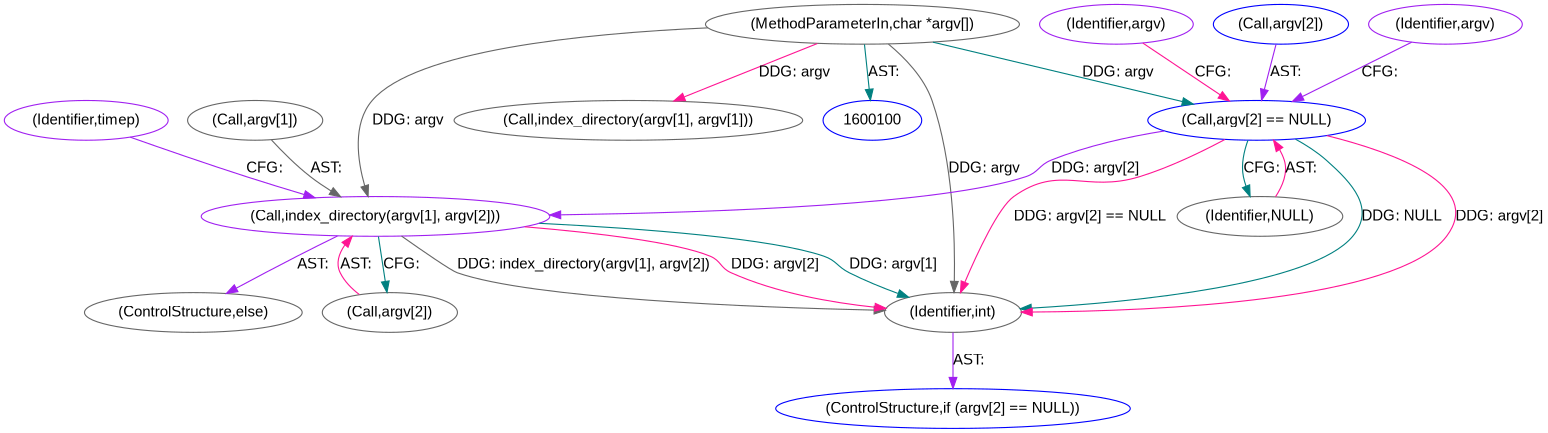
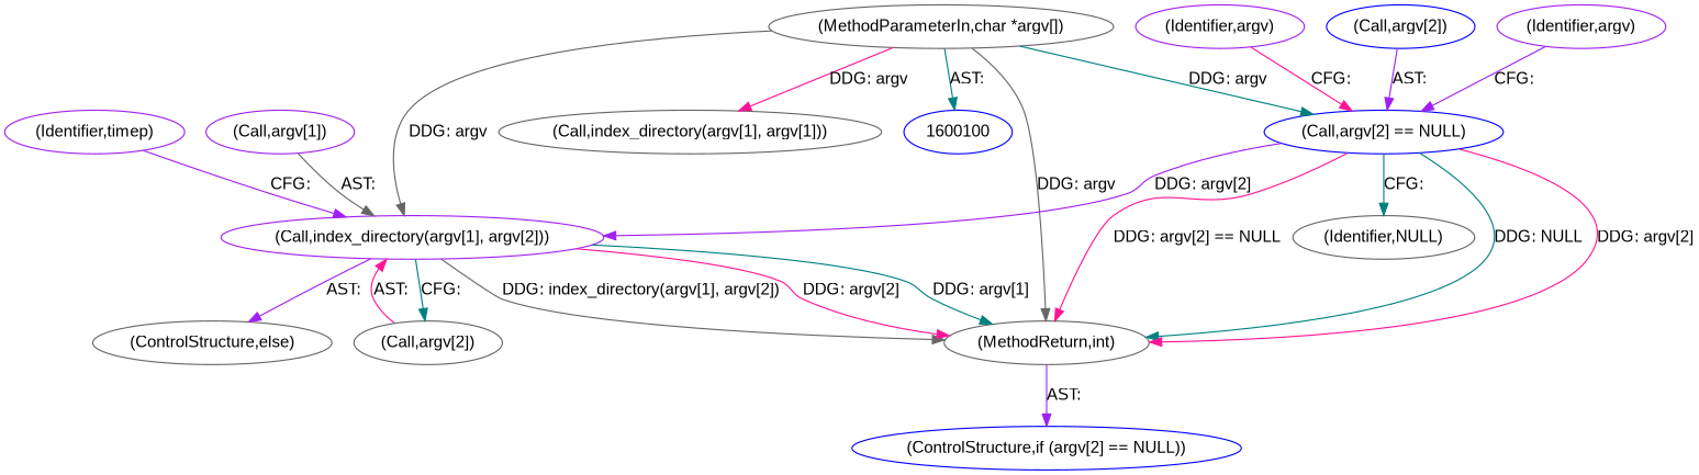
  digraph {
    fontname="Liberation Sans"
    node [color=gray40 fontname="Liberation Sans"]
    edge [color=deeppink fontname="Liberation Sans"]
    n1 [color=purple label="(Call,index_directory(argv[1], argv[2]))"]
-   n2 [label="(Identifier,int)"]
+   n2 [label="(MethodReturn,int)"]
    n3 [label="(ControlStructure,else)"]
    n4 [label="(Call,argv[2])"]
    n5 [color=blue label="(ControlStructure,if (argv[2] == NULL))"]
    n6 [label="(MethodParameterIn,char *argv[])"]
    n7 [color=blue label="(Call,argv[2] == NULL)"]
    n8 [label="(Call,index_directory(argv[1], argv[1]))"]
    n9 [color=blue label=1600100]
    n10 [label="(Identifier,NULL)"]
    n11 [color=purple label="(Identifier,timep)"]
    n12 [color=purple label="(Identifier,argv)"]
    n13 [color=blue label="(Call,argv[2])"]
    n14 [color=purple label="(Identifier,argv)"]
-   n15 [label="(Call,argv[1])"]
+   n15 [color=purple label="(Call,argv[1])"]
    n1 -> n2 [color=teal label="DDG: argv[1]"]
    n1 -> n2 [color=gray40 label="DDG: index_directory(argv[1], argv[2])"]
    n1 -> n2 [label="DDG: argv[2]"]
    n1 -> n3 [color=purple label="AST: "]
    n1 -> n4 [color=teal label="CFG: "]
    n2 -> n5 [color=purple label="AST: "]
    n4 -> n1 [label="AST: "]
    n6 -> n1 [color=gray40 label="DDG: argv"]
    n6 -> n2 [color=gray40 label="DDG: argv"]
    n6 -> n7 [color=teal label="DDG: argv"]
    n6 -> n8 [label="DDG: argv"]
    n6 -> n9 [color=teal label="AST: "]
    n7 -> n1 [color=purple label="DDG: argv[2]"]
    n7 -> n2 [label="DDG: argv[2] == NULL"]
    n7 -> n2 [color=teal label="DDG: NULL"]
    n7 -> n2 [label="DDG: argv[2]"]
    n7 -> n10 [color=teal label="CFG: "]
-   n10 -> n7 [label="AST: "]
    n11 -> n1 [color=purple label="CFG: "]
    n12 -> n7 [label="CFG: "]
    n13 -> n7 [color=purple label="AST: "]
    n14 -> n7 [color=purple label="CFG: "]
    n15 -> n1 [color=gray40 label="AST: "]
  }
